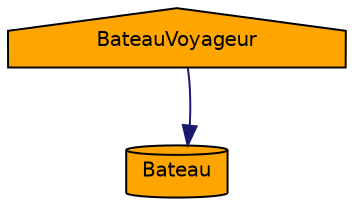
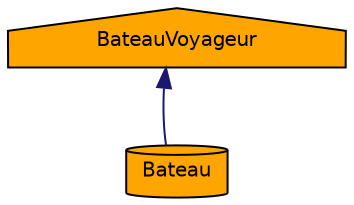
  digraph {
    node [color=black fillcolor=orange fontname=Helvetica fontsize=10 style=filled]
    n1 [fontcolor=black height=0.2 label=BateauVoyageur shape=house width=0.4]
    n2 [height=0.2 label=Bateau shape=cylinder width=0.4]
-   n2 -> n1 [color=midnightblue dir=back fontname=Helvetica fontsize=10 labelfontname=Helvetica labelfontsize=10 style=solid]
+   n1 -> n2 [color=midnightblue dir=back fontname=Helvetica fontsize=10 labelfontname=Helvetica labelfontsize=10 style=solid]
  }
